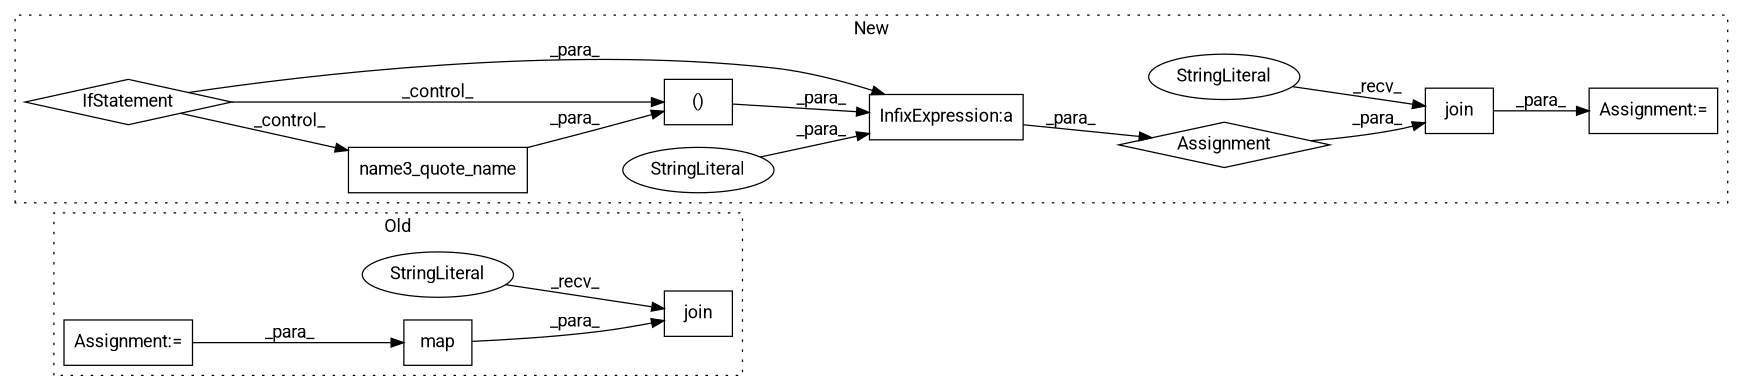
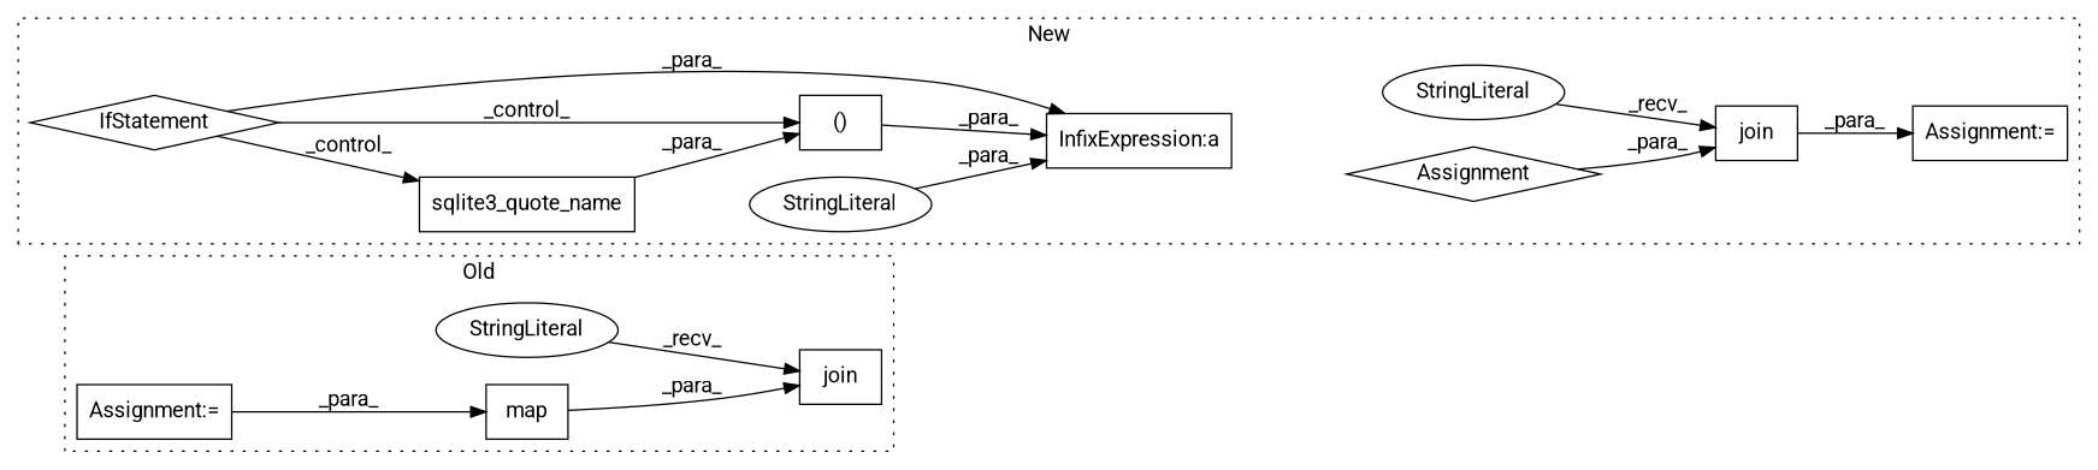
  digraph {
    fontname=Roboto
    rankdir=LR
    node [a=32 fontname=Roboto l="14,-3" shape=box]
    edge [fontname=Roboto]
    n1 [label=join s="9795,9939"]
    n2 [l="4,1" label=map s="9550,9581"]
    n3 [a=45 l=3 label=StringLiteral s=9791 shape=ellipse]
    n4 [a=7 l=12 label="Assignment:=" s=9422]
-   n5 [l="19,1" label=name3_quote_name s="9358,9381"]
+   n5 [l="19,1" label=sqlite3_quote_name s="9358,9381"]
    n6 [a=106 l=111 label="()" s=9358]
    n7 [a=25 l=30 label=IfStatement s=9557 shape=diamond]
    n8 [label=join s="9317,9593"]
    n9 [a=27 l=8 label="InfixExpression:a" s=9350]
    n10 [a=107 l=262 label=Assignment s=9331 shape=diamond]
    n11 [a=45 l=3 label=StringLiteral s=9313 shape=ellipse]
    n12 [a=45 l=18 label=StringLiteral s=9332 shape=ellipse]
    n13 [a=7 l=1 label="Assignment:=" s=9312]
    subgraph cluster_1 {
      label=Old
      style=dotted
      n1
      n2
      n3
      n4
    }
    subgraph cluster_2 {
      label=New
      style=dotted
      n5
      n6
      n7
      n8
      n9
      n10
      n11
      n12
      n13
    }
    n2 -> n1 [label=_para_]
    n3 -> n1 [label=_recv_]
    n4 -> n2 [label=_para_]
    n5 -> n6 [label=_para_]
    n6 -> n9 [label=_para_]
    n7 -> n5 [label=_control_]
    n7 -> n6 [label=_control_]
    n7 -> n9 [label=_para_]
    n8 -> n13 [label=_para_]
-   n9 -> n10 [label=_para_]
    n10 -> n8 [label=_para_]
    n11 -> n8 [label=_recv_]
    n12 -> n9 [label=_para_]
  }
